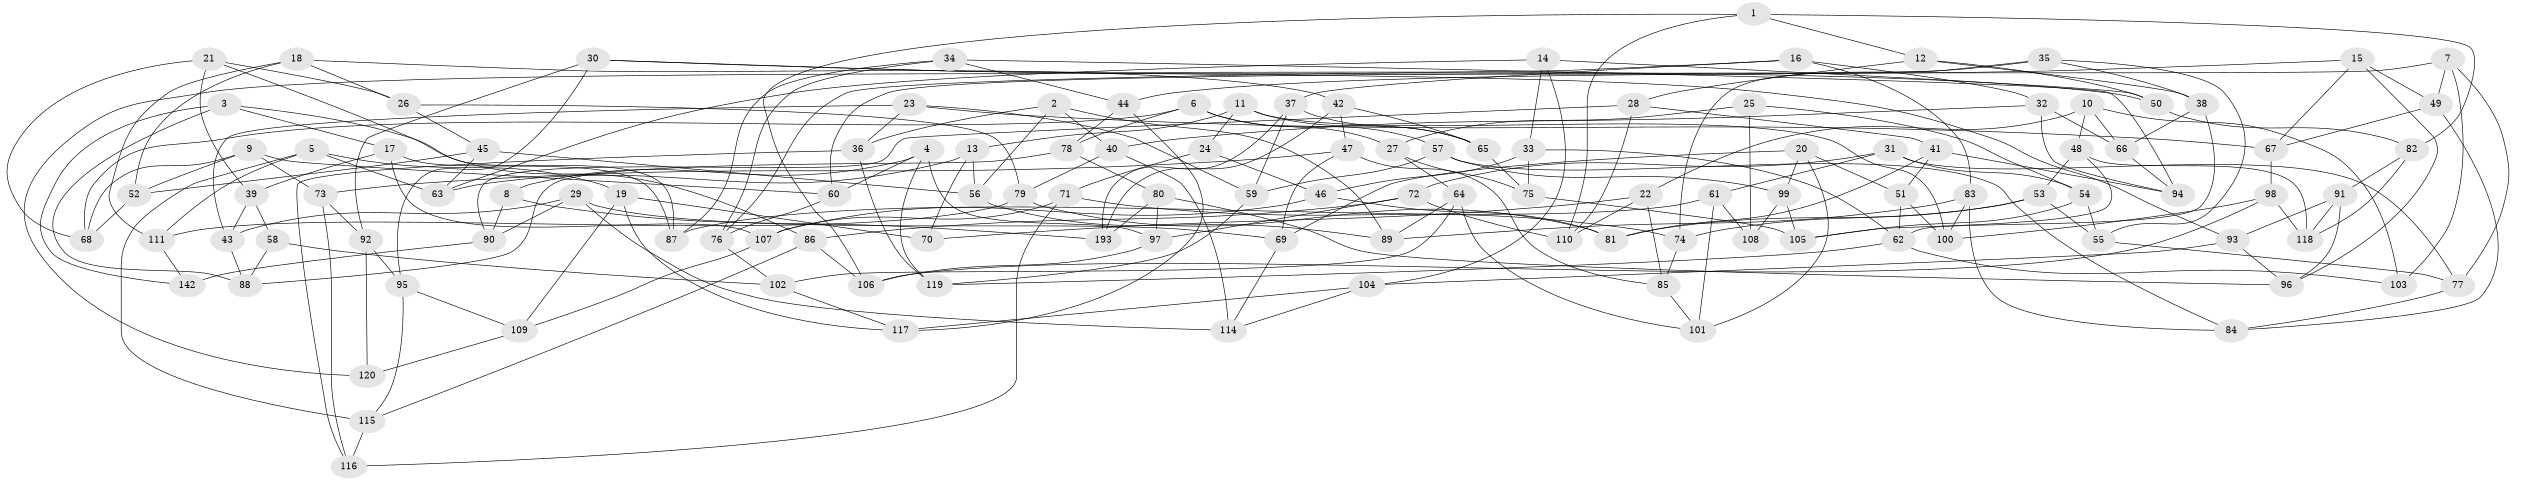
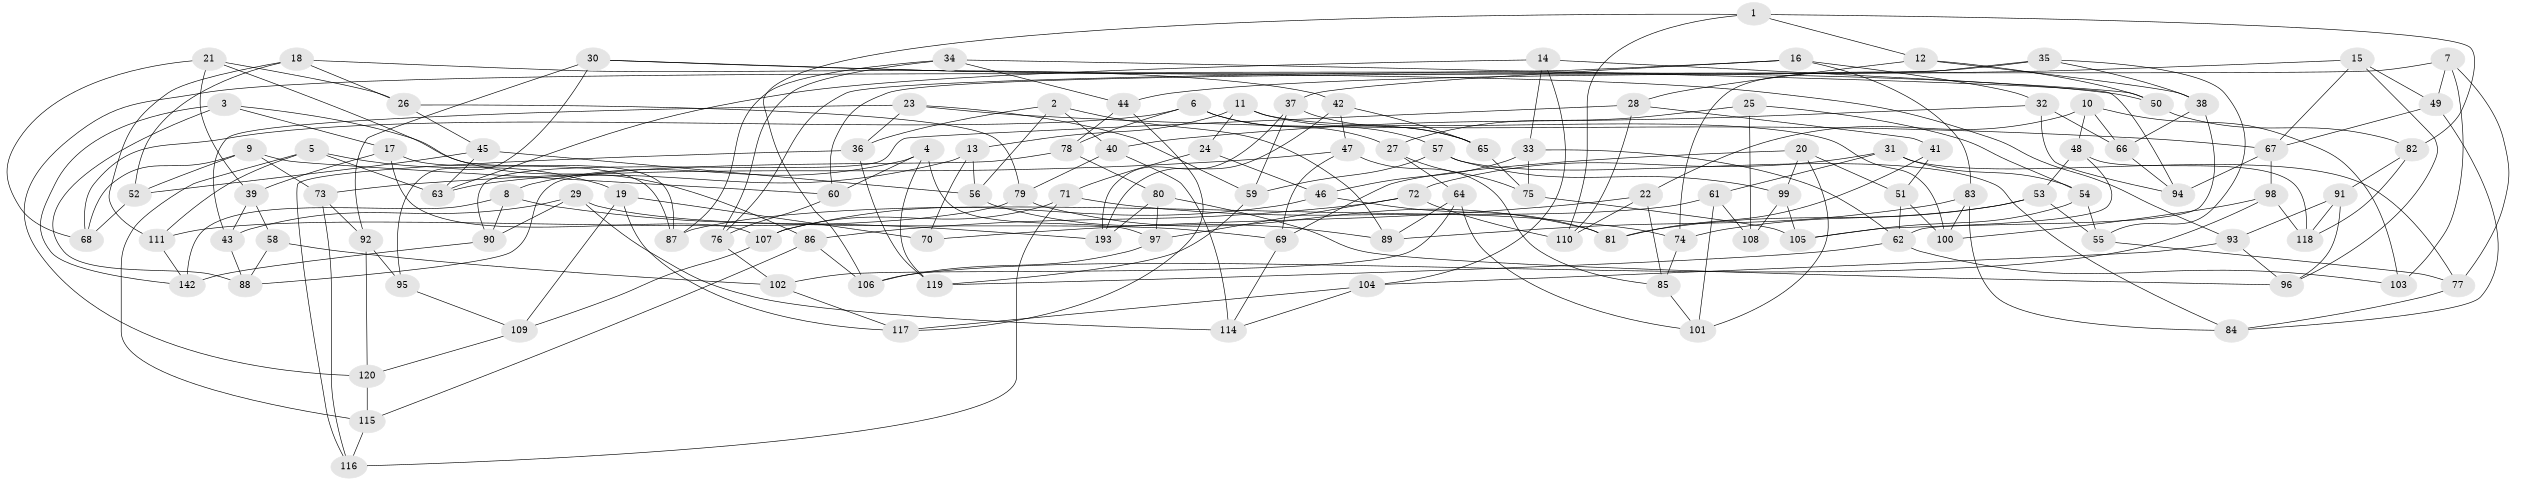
  graph {
    node [color=gray90 style=filled]
    1
    12
    82
    106
    110
    28
    38
    50
    118
    91
    2
    36
    40
    56
    89
    119
    116
    79
    114
    3
    17
    86
    88
    n24 [label=142]
    39
    87
    107
    115
    4
    8
    60
    97
    90
    n34 [label=193]
    76
    5
    19
    63
    111
    70
    109
    117
    6
    27
    57
    68
    78
    64
    75
    99
    59
    84
    80
    7
    49
    77
    103
    67
    9
    52
    73
    92
    10
    22
    48
    66
    85
    53
    105
    94
    11
    13
    24
    65
    100
    46
    71
    41
    62
    14
    33
    104
    15
    44
    96
    98
    16
    32
    37
    83
    102
    43
    58
    18
    26
    42
    45
    47
    120
    20
    51
    69
    101
    108
    21
    23
    25
    54
    81
    74
    55
    29
    30
    93
    95
    31
    61
    72
    34
    35
    1 -- 12
    1 -- 82
    1 -- 106
    1 -- 110
    12 -- 28
    12 -- 38
    12 -- 50
    82 -- 118
    82 -- 91
    28 -- 110
    28 -- 90
    28 -- 41
    38 -- 66
    38 -- 62
    50 -- 82
    91 -- 118
    91 -- 96
    91 -- 93
    2 -- 36
    2 -- 40
    2 -- 56
    2 -- 89
    36 -- 119
    36 -- 116
    40 -- 79
    40 -- 114
    56 -- 89
    79 -- 111
    79 -- 81
    3 -- 17
    3 -- 86
    3 -- 88
    3 -- n24
    17 -- 39
    17 -- 87
    17 -- 107
    86 -- 106
    86 -- 115
    39 -- 43
    39 -- 58
    107 -- 109
    115 -- 116
    4 -- 119
    4 -- 8
    4 -- 60
    4 -- 97
+   8 -- n24
    8 -- 90
    8 -- n34
    60 -- 76
    97 -- 106
    90 -- n24
    76 -- 102
    5 -- 115
    5 -- 19
    5 -- 63
    5 -- 111
    19 -- 70
    19 -- 109
    19 -- 117
    111 -- n24
    109 -- 120
    6 -- 27
    6 -- 57
    6 -- 68
    6 -- 78
    27 -- 64
    27 -- 75
    57 -- 99
    57 -- 59
    57 -- 84
    78 -- 88
    78 -- 80
    64 -- 89
    64 -- 102
    64 -- 101
    75 -- 105
    99 -- 105
    99 -- 108
    59 -- 119
    80 -- 97
    80 -- n34
    80 -- 96
    7 -- 60
    7 -- 49
    7 -- 77
    7 -- 103
    49 -- 84
    49 -- 67
    77 -- 84
    67 -- 98
    9 -- 60
    9 -- 68
    9 -- 52
    9 -- 73
    52 -- 68
    73 -- 116
    73 -- 92
    92 -- 120
    92 -- 95
    10 -- 103
    10 -- 22
    10 -- 48
    10 -- 66
    22 -- 110
    22 -- 70
    22 -- 85
    48 -- 118
    48 -- 53
    48 -- 105
    66 -- 94
    85 -- 101
    53 -- 81
    53 -- 74
    53 -- 55
    11 -- 13
    11 -- 24
    11 -- 65
    11 -- 100
    13 -- 56
    13 -- 63
    13 -- 70
    24 -- 46
    24 -- 71
    65 -- 75
    46 -- 107
    46 -- 81
    71 -- 116
    71 -- 107
    71 -- 74
-   41 -- 94
+   67 -- 94
    41 -- 51
    41 -- 81
    62 -- 119
    62 -- 103
    14 -- 50
    14 -- 63
    14 -- 33
    14 -- 104
    33 -- 75
    33 -- 46
    33 -- 62
    104 -- 114
    104 -- 117
    15 -- 49
    15 -- 67
    15 -- 44
    15 -- 96
    44 -- 117
    44 -- 78
    98 -- 106
    98 -- 118
    98 -- 100
    16 -- 76
    16 -- 32
    16 -- 37
    16 -- 83
    32 -- 40
    32 -- 66
    32 -- 94
    37 -- n34
    37 -- 59
    37 -- 65
    83 -- 89
    83 -- 84
    83 -- 100
    102 -- 117
    43 -- 88
    58 -- 88
    58 -- 102
    18 -- 111
    18 -- 52
    18 -- 26
    18 -- 42
    26 -- 79
    26 -- 45
    42 -- n34
    42 -- 65
    42 -- 47
    45 -- 56
    45 -- 63
    45 -- 52
    47 -- 73
    47 -- 85
    47 -- 69
    20 -- 99
    20 -- 51
    20 -- 69
    20 -- 101
    51 -- 100
    51 -- 62
    69 -- 114
    21 -- 39
    21 -- 87
    21 -- 68
    21 -- 26
    23 -- 36
    23 -- 59
    23 -- 67
    23 -- 43
    25 -- 27
    25 -- 108
    25 -- 54
    54 -- 105
    54 -- 55
    74 -- 85
    55 -- 77
    29 -- 114
    29 -- 90
    29 -- 43
    29 -- 69
    30 -- 50
    30 -- 92
    30 -- 93
    30 -- 95
    93 -- 104
    93 -- 96
-   95 -- 115
+   120 -- 115
    95 -- 109
    31 -- 77
    31 -- 54
    31 -- 61
    31 -- 72
    61 -- 87
    61 -- 101
    61 -- 108
    72 -- 110
    72 -- 86
    72 -- 97
    34 -- 87
    34 -- 76
    34 -- 94
    34 -- 44
    35 -- 38
    35 -- 120
    35 -- 74
    35 -- 55
  }
